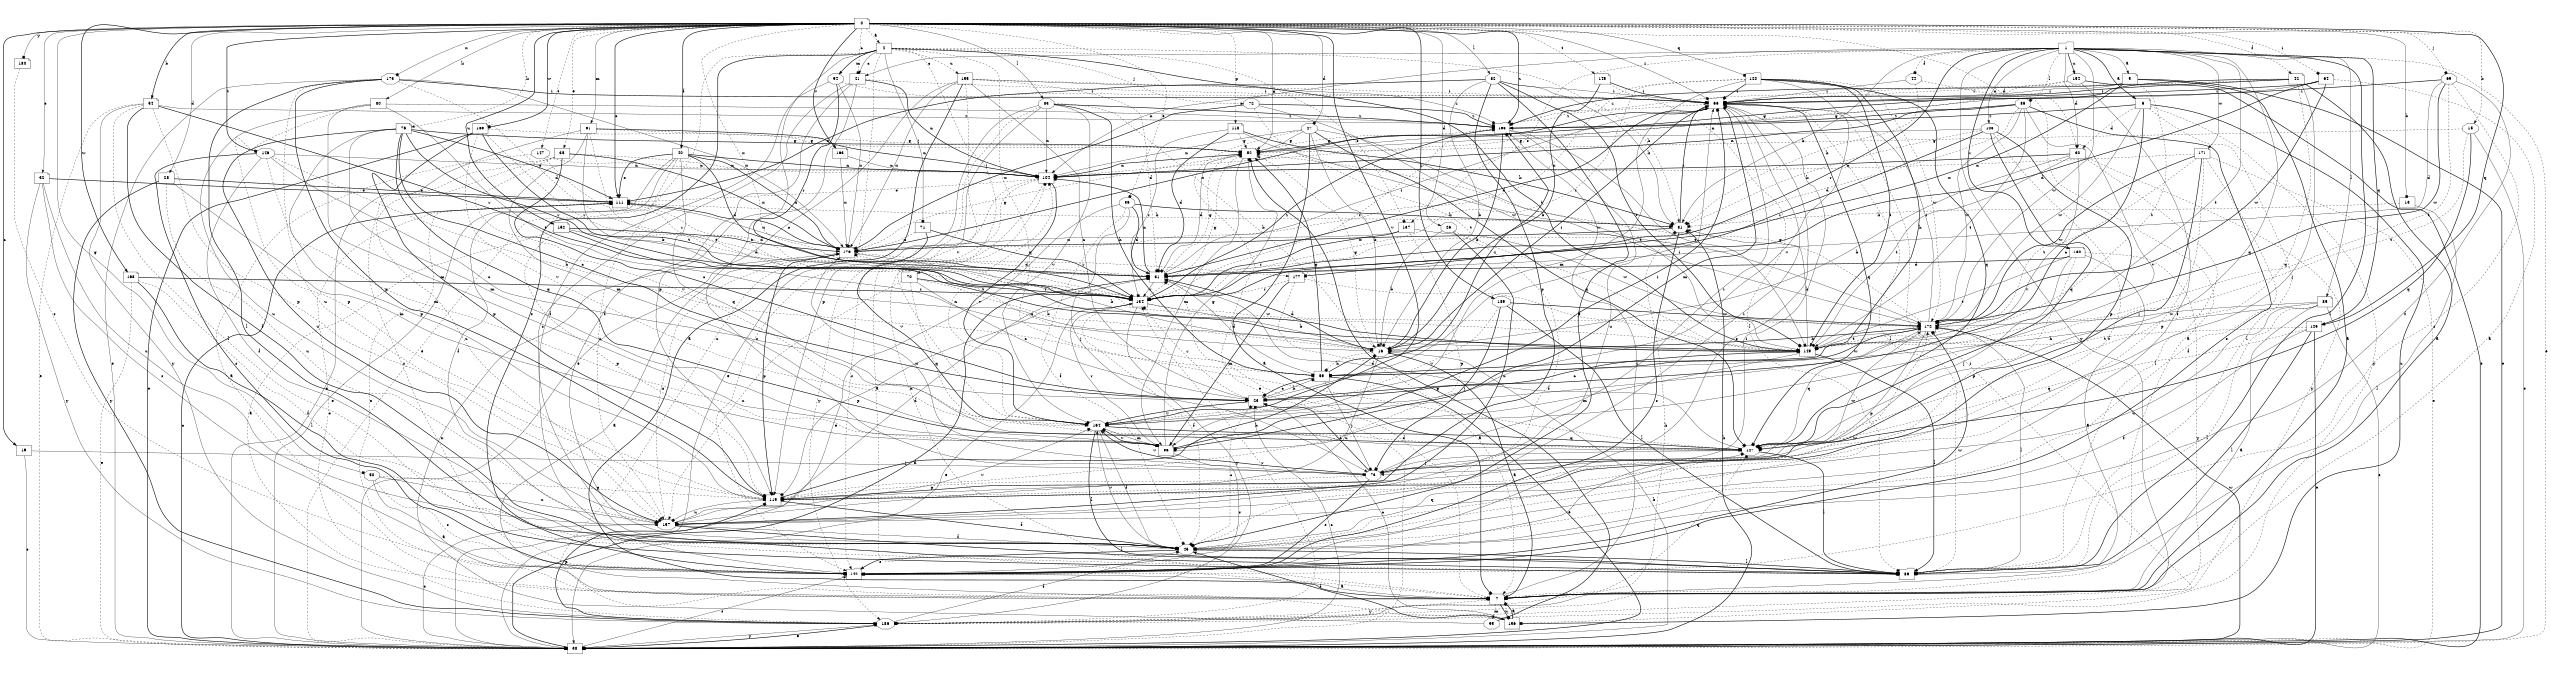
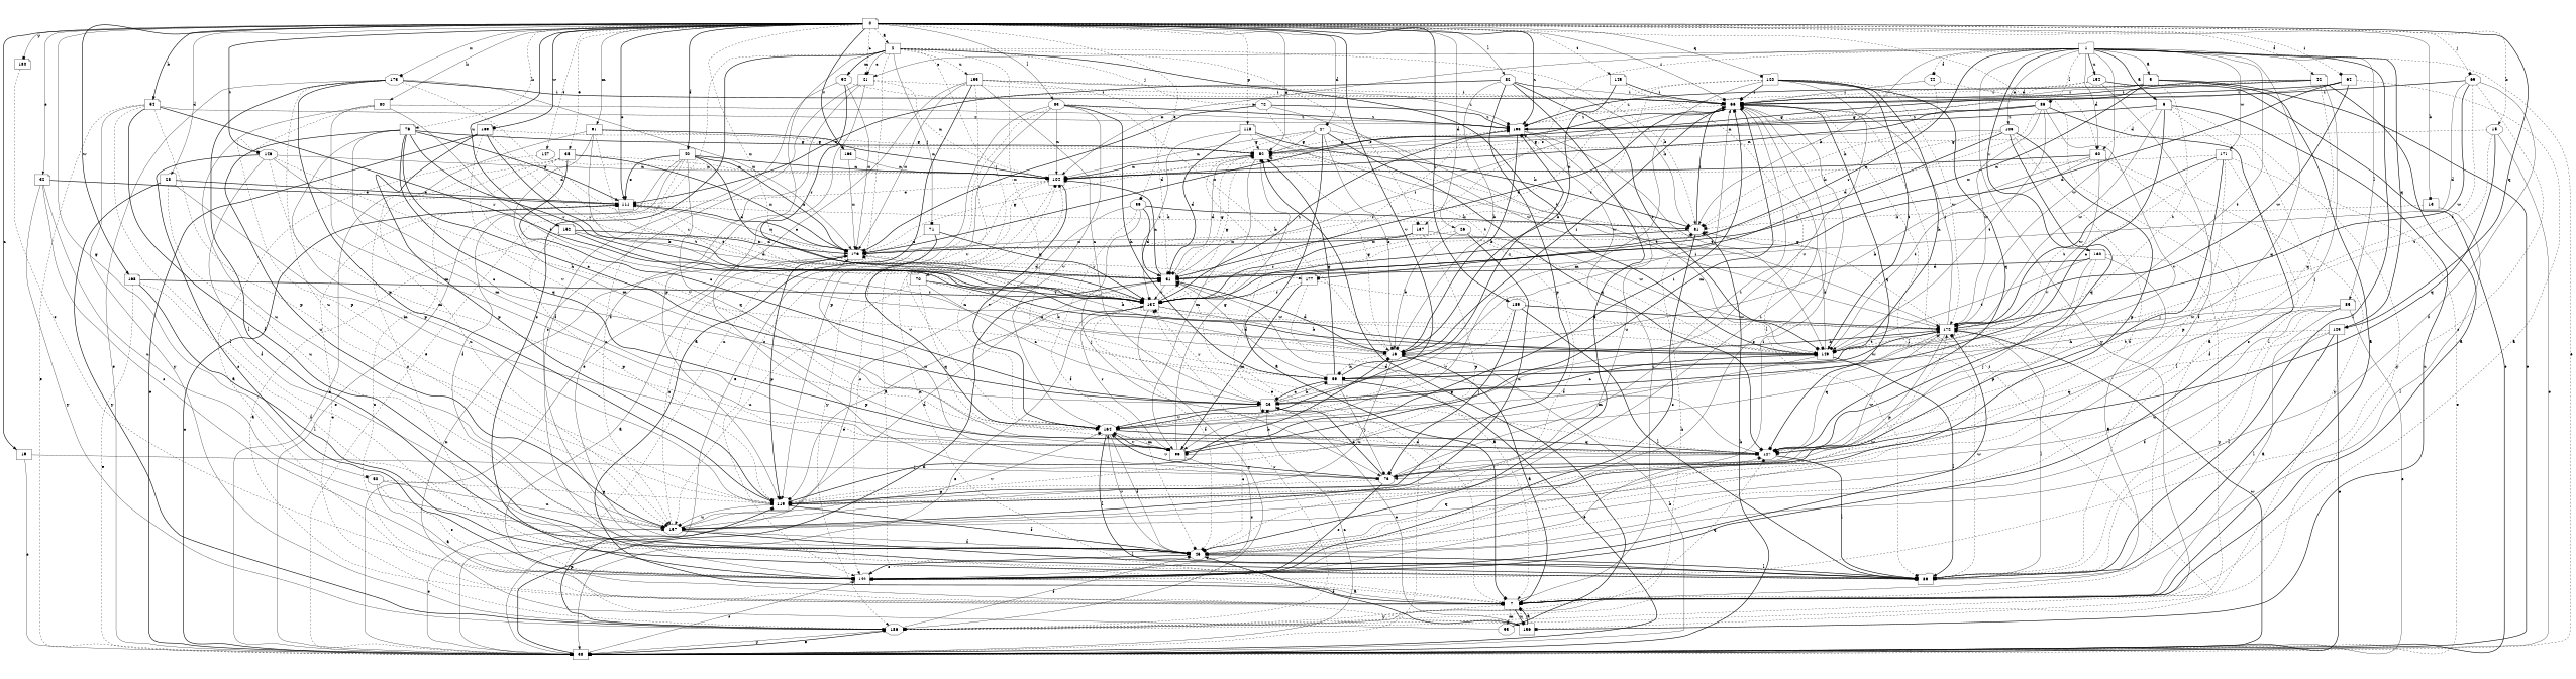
  strict digraph {
    node [shape=octagon]
    edge [arrowhead=normal style=solid]
    0 [shape=note]
    2 [shape=box]
    13 [shape=folder]
    n4 [label=54 shape=note]
    15
    19 [shape=box]
    21 [shape=box]
    26
    27
    28 [shape=folder]
    30 [shape=note]
    32 [shape=note]
    35 [shape=box]
    36
    40 [shape=folder]
    42 [shape=note]
    50
    52 [shape=note]
    64 [shape=note]
    66 [shape=folder]
    69
    76 [shape=note]
    80 [shape=box]
    82
    83
    91 [shape=box]
    111 [shape=box]
    118 [shape=note]
    120 [shape=folder]
    125 [shape=box]
    145 [shape=note]
    146
    147
    152 [shape=note]
    163 [shape=note]
    164
    168 [shape=note]
    169 [shape=note]
    173
    177 [shape=note]
    180 [shape=note]
    189
    193 [shape=folder]
    38 [shape=box]
    81
    127
    137 [shape=box]
    149 [shape=folder]
    70 [shape=folder]
    71 [shape=box]
    72
    73
    94
    142 [shape=folder]
    155 [shape=folder]
    156 [shape=folder]
    89 [shape=folder]
    134 [shape=box]
    186
    45
    119 [shape=folder]
    104 [shape=box]
    16
    157
    179 [shape=note]
    7 [shape=note]
    96 [shape=note]
    23 [shape=note]
    31 [shape=folder]
    172 [shape=box]
    59 [shape=box]
    1 [shape=folder]
    5 [shape=note]
    6 [shape=note]
    44
    85 [shape=note]
    86
    103
    130 [shape=note]
    154
    171 [shape=note]
    95
    0 -> 2 [label=a style=dashed]
    0 -> 13 [arrowhead=box label=b]
    0 -> n4 [label=b style=bold]
    0 -> 15 [label=b style=dashed]
    0 -> 19 [label=c style=bold]
    0 -> 21 [arrowhead=box label=c style=dashed]
    0 -> 26 [label=d]
    0 -> 27 [arrowhead=box label=d]
    0 -> 28 [label=d]
    0 -> 30 [label=d style=dashed]
    0 -> 32 [label=e]
    0 -> 35 [label=e style=dashed]
    0 -> 36 [arrowhead=box label=e style=dashed]
    0 -> 40 [label=f style=bold]
    0 -> 42 [label=f style=dashed]
    0 -> 50 [arrowhead=box label=g]
    0 -> 52 [label=g]
    0 -> 64 [arrowhead=box label=i style=dashed]
    0 -> 66 [arrowhead=box label=i]
    0 -> 69 [arrowhead=box label=j style=dashed]
    0 -> 76 [label=k style=dashed]
    0 -> 80 [label=k]
    0 -> 82 [label=l]
    0 -> 83 [label=l]
    0 -> 91 [label=m]
    0 -> 111 [label=o style=bold]
    0 -> 118 [label=p style=dashed]
    0 -> 120 [arrowhead=box label=q]
    0 -> 125 [label=q style=bold]
    0 -> 145 [label=t style=dashed]
    0 -> 146 [arrowhead=box label=t style=bold]
    0 -> 147 [label=t style=dashed]
    0 -> 152 [label=u style=bold]
    0 -> 163 [label=v style=bold]
    0 -> 164 [arrowhead=box label=v style=bold]
    0 -> 168 [label=w style=bold]
    0 -> 169 [arrowhead=box label=w style=bold]
    0 -> 173 [arrowhead=box label=x]
    0 -> 177 [label=x style=dashed]
    0 -> 180 [arrowhead=box label=y]
    0 -> 189 [label=z style=bold]
    0 -> 193 [label=z style=bold]
    2 -> 21 [label=c]
    2 -> 38 [label=e style=dashed]
    2 -> 81 [label=k style=dashed]
    2 -> 127 [arrowhead=box label=q style=dashed]
    2 -> 137 [arrowhead=box label=s style=dashed]
    2 -> 149 [label=t style=bold]
    2 -> 70 [label=j style=dashed]
    2 -> 71 [arrowhead=box label=j]
    2 -> 72 [label=j style=dashed]
    2 -> 73 [label=j]
    2 -> 94 [label=m style=bold]
    2 -> 142 [arrowhead=box label=s style=bold]
    2 -> 155 [label=u style=dashed]
    2 -> 156 [label=u style=dashed]
    13 -> 81 [arrowhead=box label=k style=dashed]
    13 -> 89 [label=l]
    n4 -> 193 [arrowhead=box label=z]
    n4 -> 38 [label=e style=dashed]
    n4 -> 89 [label=l style=dashed]
    n4 -> 134 [label=r style=bold]
    n4 -> 186 [label=y]
    n4 -> 45 [label=f style=bold]
    n4 -> 119 [arrowhead=box label=p style=dashed]
    15 -> 52 [label=g style=dashed]
    15 -> 38 [arrowhead=box label=e]
    15 -> 127 [arrowhead=box label=q style=bold]
    15 -> 149 [label=t style=dashed]
    19 -> 38 [arrowhead=box label=e]
    19 -> 73 [arrowhead=box label=j]
    21 -> 66 [label=i style=dashed]
    21 -> 142 [label=s]
    21 -> 45 [arrowhead=box label=f]
    21 -> 119 [label=p]
-   21 -> 104 [label=n style=bold]
+   21 -> 104 [label=n style=dashed]
    26 -> 45 [arrowhead=box label=f style=dashed]
    26 -> 16 [label=b]
    26 -> 157 [arrowhead=box label=u style=bold]
+   26 -> 179 [label=x style=dashed]
    27 -> 52 [arrowhead=box label=g]
    27 -> 38 [label=e style=dashed]
    27 -> 127 [arrowhead=box label=q style=bold]
    27 -> 149 [label=t]
    27 -> 104 [arrowhead=box label=n]
    27 -> 16 [arrowhead=box label=b]
    27 -> 7 [arrowhead=box label=a style=bold]
    28 -> 111 [label=o style=bold]
    28 -> 186 [label=y style=bold]
    28 -> 157 [label=u style=dashed]
    28 -> 96 [label=m]
    30 -> 164 [label=v]
    30 -> 149 [arrowhead=box label=t]
    30 -> 89 [arrowhead=box label=l style=dashed]
    30 -> 186 [arrowhead=box label=y style=dashed]
    30 -> 104 [label=n style=bold]
    30 -> 16 [label=b]
    32 -> 111 [arrowhead=box label=o style=bold]
    32 -> 142 [label=s]
    32 -> 186 [arrowhead=box label=y]
    32 -> 157 [arrowhead=box label=u]
    35 -> 164 [label=v style=dashed]
    35 -> 142 [label=s style=dashed]
    35 -> 104 [label=n style=dashed]
    35 -> 157 [label=u style=dashed]
    35 -> 179 [label=x style=bold]
    35 -> 23 [label=c style=bold]
    36 -> 38 [label=e]
    36 -> 81 [label=k style=bold]
    36 -> 73 [label=j]
    36 -> 45 [arrowhead=box label=f style=dashed]
    36 -> 31 [label=d style=bold]
    40 -> 111 [label=o style=bold]
    40 -> 38 [arrowhead=box label=e]
    40 -> 127 [label=q]
    40 -> 45 [label=f]
    40 -> 104 [arrowhead=box label=n style=bold]
    40 -> 157 [label=u style=dashed]
    40 -> 179 [arrowhead=box label=x style=bold]
    40 -> 31 [label=d style=bold]
    42 -> 52 [label=g style=bold]
    42 -> 66 [label=i style=bold]
    42 -> 193 [arrowhead=box label=z style=dashed]
    42 -> 127 [label=q style=dashed]
    42 -> 73 [label=j]
    42 -> 7 [arrowhead=box label=a style=bold]
    50 -> 142 [label=s style=dashed]
    50 -> 119 [arrowhead=box label=p style=dashed]
    50 -> 157 [label=u]
    50 -> 7 [label=a]
    52 -> 104 [label=n style=bold]
    52 -> 96 [label=m]
    52 -> 31 [arrowhead=box label=d]
    64 -> 52 [arrowhead=box label=g]
    64 -> 66 [label=i style=bold]
    64 -> 7 [label=a style=dashed]
    64 -> 31 [label=d style=bold]
    64 -> 172 [label=w style=bold]
    66 -> 193 [label=z style=dashed]
    66 -> 127 [arrowhead=box label=q style=bold]
    66 -> 142 [label=s]
    66 -> 89 [arrowhead=box label=l style=dashed]
    66 -> 179 [label=x style=bold]
    66 -> 96 [arrowhead=box label=m style=bold]
    66 -> 31 [arrowhead=box label=d style=bold]
    69 -> 66 [arrowhead=box label=i style=bold]
    69 -> 149 [arrowhead=box label=t style=dashed]
    69 -> 142 [label=s style=dashed]
    69 -> 45 [label=f]
    69 -> 31 [label=d]
    69 -> 172 [label=w style=bold]
    76 -> 52 [arrowhead=box label=g style=bold]
    76 -> 111 [label=o style=bold]
    76 -> 127 [arrowhead=box label=q style=bold]
    76 -> 134 [label=r style=bold]
    76 -> 119 [arrowhead=box label=p]
    76 -> 157 [label=u style=bold]
    76 -> 96 [arrowhead=box label=m]
    76 -> 23 [label=c style=bold]
    80 -> 193 [arrowhead=box label=z]
    80 -> 149 [arrowhead=box label=t]
    80 -> 119 [arrowhead=box label=p style=dashed]
    80 -> 157 [arrowhead=box label=u]
    80 -> 96 [label=m]
    82 -> 66 [label=i]
    82 -> 111 [arrowhead=box label=o style=bold]
    82 -> 81 [label=k]
    82 -> 149 [arrowhead=box label=t style=bold]
    82 -> 45 [arrowhead=box label=f style=bold]
    82 -> 119 [label=p style=bold]
    82 -> 16 [arrowhead=box label=b]
    83 -> 164 [arrowhead=box label=v]
    83 -> 193 [arrowhead=box label=z style=bold]
    83 -> 38 [arrowhead=box label=e]
    83 -> 142 [label=s style=dashed]
    83 -> 119 [label=p]
    83 -> 104 [label=n]
    83 -> 16 [label=b style=dashed]
    83 -> 59 [arrowhead=box label=h style=bold]
    91 -> 52 [arrowhead=box label=g style=dashed]
    91 -> 38 [label=e]
    91 -> 149 [label=t style=dashed]
    91 -> 104 [label=n style=bold]
    91 -> 16 [label=b]
    91 -> 96 [arrowhead=box label=m]
    111 -> 81 [label=k style=dashed]
    111 -> 179 [label=x]
    111 -> 31 [label=d style=dashed]
    118 -> 52 [label=g style=dashed]
    118 -> 81 [arrowhead=box label=k style=bold]
    118 -> 134 [arrowhead=box label=r]
    118 -> 31 [arrowhead=box label=d style=bold]
    118 -> 172 [label=w]
    120 -> 66 [arrowhead=box label=i style=bold]
    120 -> 164 [arrowhead=box label=v]
    120 -> 127 [arrowhead=box label=q style=bold]
    120 -> 149 [label=t style=bold]
    120 -> 134 [arrowhead=box label=r style=dashed]
    120 -> 179 [label=x style=dashed]
    120 -> 96 [label=m]
    120 -> 172 [label=w style=dashed]
    120 -> 59 [arrowhead=box label=h style=bold]
    125 -> 38 [label=e style=bold]
    125 -> 127 [arrowhead=box label=q style=dashed]
    125 -> 149 [arrowhead=box label=t style=dashed]
    125 -> 89 [label=l style=bold]
    125 -> 45 [arrowhead=box label=f]
    145 -> 66 [arrowhead=box label=i style=bold]
    145 -> 89 [arrowhead=box label=l style=dashed]
    145 -> 16 [arrowhead=box label=b style=bold]
    146 -> 142 [arrowhead=box label=s style=bold]
    146 -> 45 [label=f]
    146 -> 104 [arrowhead=box label=n]
    146 -> 96 [arrowhead=box label=m style=dashed]
    146 -> 23 [label=c]
    146 -> 59 [arrowhead=box label=h style=dashed]
    147 -> 134 [arrowhead=box label=r style=dashed]
    147 -> 104 [label=n style=dashed]
    147 -> 7 [label=a style=dashed]
    152 -> 149 [arrowhead=box label=t style=bold]
    152 -> 119 [arrowhead=box label=p style=dashed]
    152 -> 179 [label=x style=bold]
    152 -> 7 [arrowhead=box label=a style=dashed]
    152 -> 31 [label=d]
    163 -> 104 [label=n]
    163 -> 179 [label=x]
    164 -> 127 [label=q style=bold]
    164 -> 89 [label=l style=bold]
    164 -> 45 [label=f]
    164 -> 104 [arrowhead=box label=n style=dashed]
    164 -> 96 [label=m]
    168 -> 38 [label=e style=dashed]
    168 -> 89 [arrowhead=box label=l style=bold]
    168 -> 134 [arrowhead=box label=r style=bold]
    168 -> 45 [label=f style=dashed]
    169 -> 52 [label=g style=dashed]
    169 -> 164 [label=v style=dashed]
    169 -> 38 [arrowhead=box label=e style=bold]
    169 -> 149 [label=t style=bold]
    169 -> 134 [label=r style=dashed]
    169 -> 119 [label=p style=bold]
    173 -> 66 [label=i style=bold]
    173 -> 38 [label=e]
    173 -> 89 [label=l style=bold]
    173 -> 119 [arrowhead=box label=p style=bold]
    173 -> 157 [arrowhead=box label=u style=dashed]
    173 -> 179 [label=x]
    173 -> 31 [arrowhead=box label=d style=dashed]
    177 -> 149 [label=t style=dashed]
    177 -> 134 [label=r style=dashed]
    177 -> 7 [label=a style=dashed]
    177 -> 96 [label=m style=bold]
    180 -> 142 [arrowhead=box label=s style=dashed]
    189 -> 164 [arrowhead=box label=v style=dashed]
    189 -> 73 [arrowhead=box label=j style=bold]
    189 -> 89 [arrowhead=box label=l style=bold]
    189 -> 172 [arrowhead=box label=w style=bold]
    193 -> 52 [arrowhead=box label=g style=dashed]
    193 -> 149 [arrowhead=box label=t]
    193 -> 134 [arrowhead=box label=r style=dashed]
    193 -> 16 [label=b style=bold]
    193 -> 157 [label=u]
    38 -> 111 [arrowhead=box label=o style=bold]
    38 -> 81 [arrowhead=box label=k style=bold]
    38 -> 142 [label=s]
    38 -> 186 [arrowhead=box label=y]
    38 -> 16 [arrowhead=box label=b]
    38 -> 23 [arrowhead=box label=c]
    38 -> 31 [arrowhead=box label=d style=bold]
    38 -> 172 [arrowhead=box label=w style=bold]
    81 -> 66 [label=i style=bold]
    81 -> 142 [arrowhead=box label=s style=bold]
    81 -> 179 [label=x style=bold]
    127 -> 73 [label=j]
    127 -> 89 [arrowhead=box label=l style=bold]
    127 -> 31 [label=d]
    137 -> 134 [label=r style=bold]
    137 -> 119 [arrowhead=box label=p style=dashed]
    137 -> 179 [arrowhead=box label=x]
    137 -> 172 [label=w]
    149 -> 81 [label=k]
    149 -> 89 [label=l style=bold]
    149 -> 96 [arrowhead=box label=m]
    149 -> 23 [arrowhead=box label=c style=bold]
    70 -> 127 [label=q style=dashed]
    70 -> 134 [label=r style=bold]
    70 -> 16 [label=b style=dashed]
    70 -> 157 [label=u style=dashed]
    70 -> 23 [label=c]
    71 -> 164 [arrowhead=box label=v style=bold]
    71 -> 134 [arrowhead=box label=r style=bold]
    71 -> 179 [label=x style=dashed]
    72 -> 193 [arrowhead=box label=z style=bold]
    72 -> 149 [arrowhead=box label=t style=dashed]
    72 -> 179 [arrowhead=box label=x style=bold]
    72 -> 172 [arrowhead=box label=w]
    73 -> 66 [arrowhead=box label=i]
    73 -> 164 [label=v style=bold]
    73 -> 142 [label=s style=bold]
    73 -> 119 [arrowhead=box label=p style=dashed]
    73 -> 179 [label=x]
    73 -> 23 [label=c style=bold]
    73 -> 172 [label=w]
    94 -> 66 [label=i style=dashed]
    94 -> 134 [label=r style=bold]
    94 -> 45 [label=f]
    94 -> 179 [arrowhead=box label=x]
    142 -> 66 [label=i]
    142 -> 7 [label=a]
    142 -> 172 [arrowhead=box label=w style=bold]
    155 -> 66 [label=i style=dashed]
    155 -> 164 [label=v style=dashed]
    155 -> 193 [arrowhead=box label=z]
    155 -> 38 [arrowhead=box label=e]
    155 -> 179 [label=x]
    155 -> 7 [arrowhead=box label=a style=bold]
    155 -> 23 [label=c]
    155 -> 31 [arrowhead=box label=d style=dashed]
    156 -> 66 [arrowhead=box label=i style=dashed]
    156 -> 45 [label=f style=bold]
    156 -> 7 [arrowhead=box label=a style=bold]
    156 -> 23 [label=c]
    134 -> 52 [arrowhead=box label=g style=dashed]
    134 -> 193 [arrowhead=box label=z style=bold]
    134 -> 38 [label=e]
    134 -> 186 [label=y]
    134 -> 45 [arrowhead=box label=f style=dashed]
    134 -> 119 [arrowhead=box label=p]
    134 -> 16 [arrowhead=box label=b]
    134 -> 172 [label=w style=dashed]
    186 -> 111 [arrowhead=box label=o style=dashed]
    186 -> 38 [arrowhead=box label=e style=bold]
    186 -> 81 [arrowhead=box label=k style=dashed]
    186 -> 134 [label=r style=dashed]
    186 -> 45 [arrowhead=box label=f]
    186 -> 119 [arrowhead=box label=p style=bold]
    45 -> 164 [label=v]
    45 -> 127 [arrowhead=box label=q]
    45 -> 142 [label=s style=bold]
    45 -> 89 [arrowhead=box label=l style=bold]
    45 -> 23 [arrowhead=box label=c style=dashed]
    45 -> 172 [label=w style=dashed]
    119 -> 45 [arrowhead=box label=f style=bold]
    119 -> 16 [arrowhead=box label=b style=bold]
    119 -> 157 [arrowhead=box label=u]
    104 -> 111 [arrowhead=box label=o style=dashed]
    104 -> 164 [arrowhead=box label=v style=bold]
    104 -> 142 [label=s style=dashed]
    104 -> 186 [label=y style=dashed]
    104 -> 7 [arrowhead=box label=a style=dashed]
    16 -> 52 [label=g style=dashed]
    16 -> 66 [label=i style=bold]
    16 -> 157 [arrowhead=box label=u]
    16 -> 7 [label=a style=bold]
    16 -> 31 [label=d style=bold]
    16 -> 59 [arrowhead=box label=h style=dashed]
    157 -> 66 [label=i]
    157 -> 164 [arrowhead=box label=v]
    157 -> 38 [label=e]
    157 -> 89 [label=l style=bold]
    157 -> 45 [label=f]
    157 -> 179 [label=x style=dashed]
    157 -> 31 [label=d]
    179 -> 52 [label=g style=dashed]
    179 -> 111 [arrowhead=box label=o style=bold]
    179 -> 119 [arrowhead=box label=p style=bold]
    179 -> 16 [arrowhead=box label=b]
    179 -> 7 [arrowhead=box label=a]
    179 -> 31 [arrowhead=box label=d style=dashed]
    7 -> 111 [arrowhead=box label=o style=dashed]
    7 -> 193 [label=z]
    7 -> 127 [arrowhead=box label=q style=dashed]
    7 -> 156 [arrowhead=box label=u style=bold]
    7 -> 186 [label=y style=dashed]
    7 -> 104 [arrowhead=box label=n style=dashed]
    7 -> 31 [arrowhead=box label=d style=dashed]
    7 -> 95 [label=m style=dashed]
    96 -> 52 [arrowhead=box label=g]
    96 -> 66 [arrowhead=box label=i style=bold]
    96 -> 164 [arrowhead=box label=v style=bold]
    96 -> 142 [label=s]
    96 -> 134 [label=r]
    23 -> 66 [label=i]
    23 -> 164 [label=v style=bold]
    23 -> 134 [arrowhead=box label=r style=dashed]
    23 -> 59 [arrowhead=box label=h]
    31 -> 52 [label=g style=dashed]
    31 -> 66 [label=i]
    31 -> 134 [label=r]
    31 -> 104 [arrowhead=box label=n style=bold]
    172 -> 52 [arrowhead=box label=g style=dashed]
    172 -> 66 [arrowhead=box label=i]
    172 -> 127 [arrowhead=box label=q]
    172 -> 149 [label=t]
    172 -> 89 [arrowhead=box label=l]
    172 -> 119 [arrowhead=box label=p]
    172 -> 16 [label=b style=bold]
    59 -> 52 [label=g style=bold]
    59 -> 193 [arrowhead=box label=z style=bold]
    59 -> 38 [arrowhead=box label=e style=bold]
    59 -> 73 [arrowhead=box label=j]
    59 -> 179 [arrowhead=box label=x style=dashed]
    59 -> 23 [arrowhead=box label=c style=bold]
    59 -> 31 [label=d]
    59 -> 172 [arrowhead=box label=w style=bold]
    1 -> 21 [label=c]
    1 -> 30 [label=d]
    1 -> 125 [label=q style=bold]
    1 -> 38 [label=e style=dashed]
    1 -> 81 [label=k]
    1 -> 127 [label=q]
    1 -> 137 [label=s style=dashed]
    1 -> 149 [arrowhead=box label=t]
    1 -> 89 [label=l style=bold]
    1 -> 134 [label=r style=bold]
    1 -> 186 [arrowhead=box label=y]
    1 -> 104 [label=n]
    1 -> 172 [arrowhead=box label=w]
    1 -> 5 [label=a]
    1 -> 6 [label=a style=bold]
    1 -> 44 [arrowhead=box label=f style=dashed]
    1 -> 85 [label=l]
    1 -> 86 [arrowhead=box label=l style=dashed]
    1 -> 103 [label=n]
    1 -> 130 [label=r style=bold]
    1 -> 154 [label=u style=bold]
    1 -> 171 [label=w]
    5 -> 66 [arrowhead=box label=i]
    5 -> 177 [arrowhead=box label=x style=bold]
    5 -> 193 [label=z style=bold]
    5 -> 38 [arrowhead=box label=e style=bold]
    5 -> 149 [label=t style=dashed]
    5 -> 7 [arrowhead=box label=a style=bold]
    6 -> 30 [label=d style=dashed]
    6 -> 193 [label=z style=bold]
    6 -> 156 [arrowhead=box label=u style=bold]
    6 -> 89 [arrowhead=box label=l style=dashed]
    6 -> 186 [label=y style=dashed]
    6 -> 23 [label=c style=bold]
    6 -> 172 [label=w]
    44 -> 66 [arrowhead=box label=i]
    44 -> 81 [arrowhead=box label=k style=dashed]
    44 -> 7 [arrowhead=box label=a style=dashed]
    85 -> 38 [arrowhead=box label=e]
    85 -> 89 [label=l style=dashed]
    85 -> 157 [label=u]
    85 -> 7 [arrowhead=box label=a]
    85 -> 172 [arrowhead=box label=w]
    85 -> 59 [arrowhead=box label=h]
    86 -> 164 [label=v]
    86 -> 193 [label=z style=bold]
    86 -> 149 [label=t]
    86 -> 142 [label=s style=bold]
    86 -> 104 [arrowhead=box label=n style=bold]
    86 -> 31 [label=d style=dashed]
    86 -> 172 [arrowhead=box label=w]
    103 -> 52 [label=g]
    103 -> 81 [label=k style=dashed]
    103 -> 127 [label=q style=bold]
    103 -> 134 [label=r style=bold]
    103 -> 45 [arrowhead=box label=f style=dashed]
    103 -> 119 [arrowhead=box label=p style=bold]
    130 -> 149 [label=t]
    130 -> 73 [label=j]
    130 -> 186 [label=y style=dashed]
    130 -> 119 [label=p style=dashed]
    130 -> 7 [arrowhead=box label=a]
    130 -> 31 [arrowhead=box label=d style=bold]
    154 -> 66 [arrowhead=box label=i style=dashed]
    154 -> 38 [arrowhead=box label=e style=bold]
    154 -> 45 [arrowhead=box label=f]
    154 -> 104 [label=n style=dashed]
    171 -> 38 [label=e style=dashed]
    171 -> 149 [label=t style=dashed]
    171 -> 73 [label=j style=bold]
    171 -> 45 [label=f style=dashed]
    171 -> 119 [arrowhead=box label=p style=dashed]
    171 -> 104 [arrowhead=box label=n style=dashed]
    171 -> 172 [label=w style=bold]
    95 -> 52 [label=g style=bold]
    95 -> 179 [label=x]
  }
